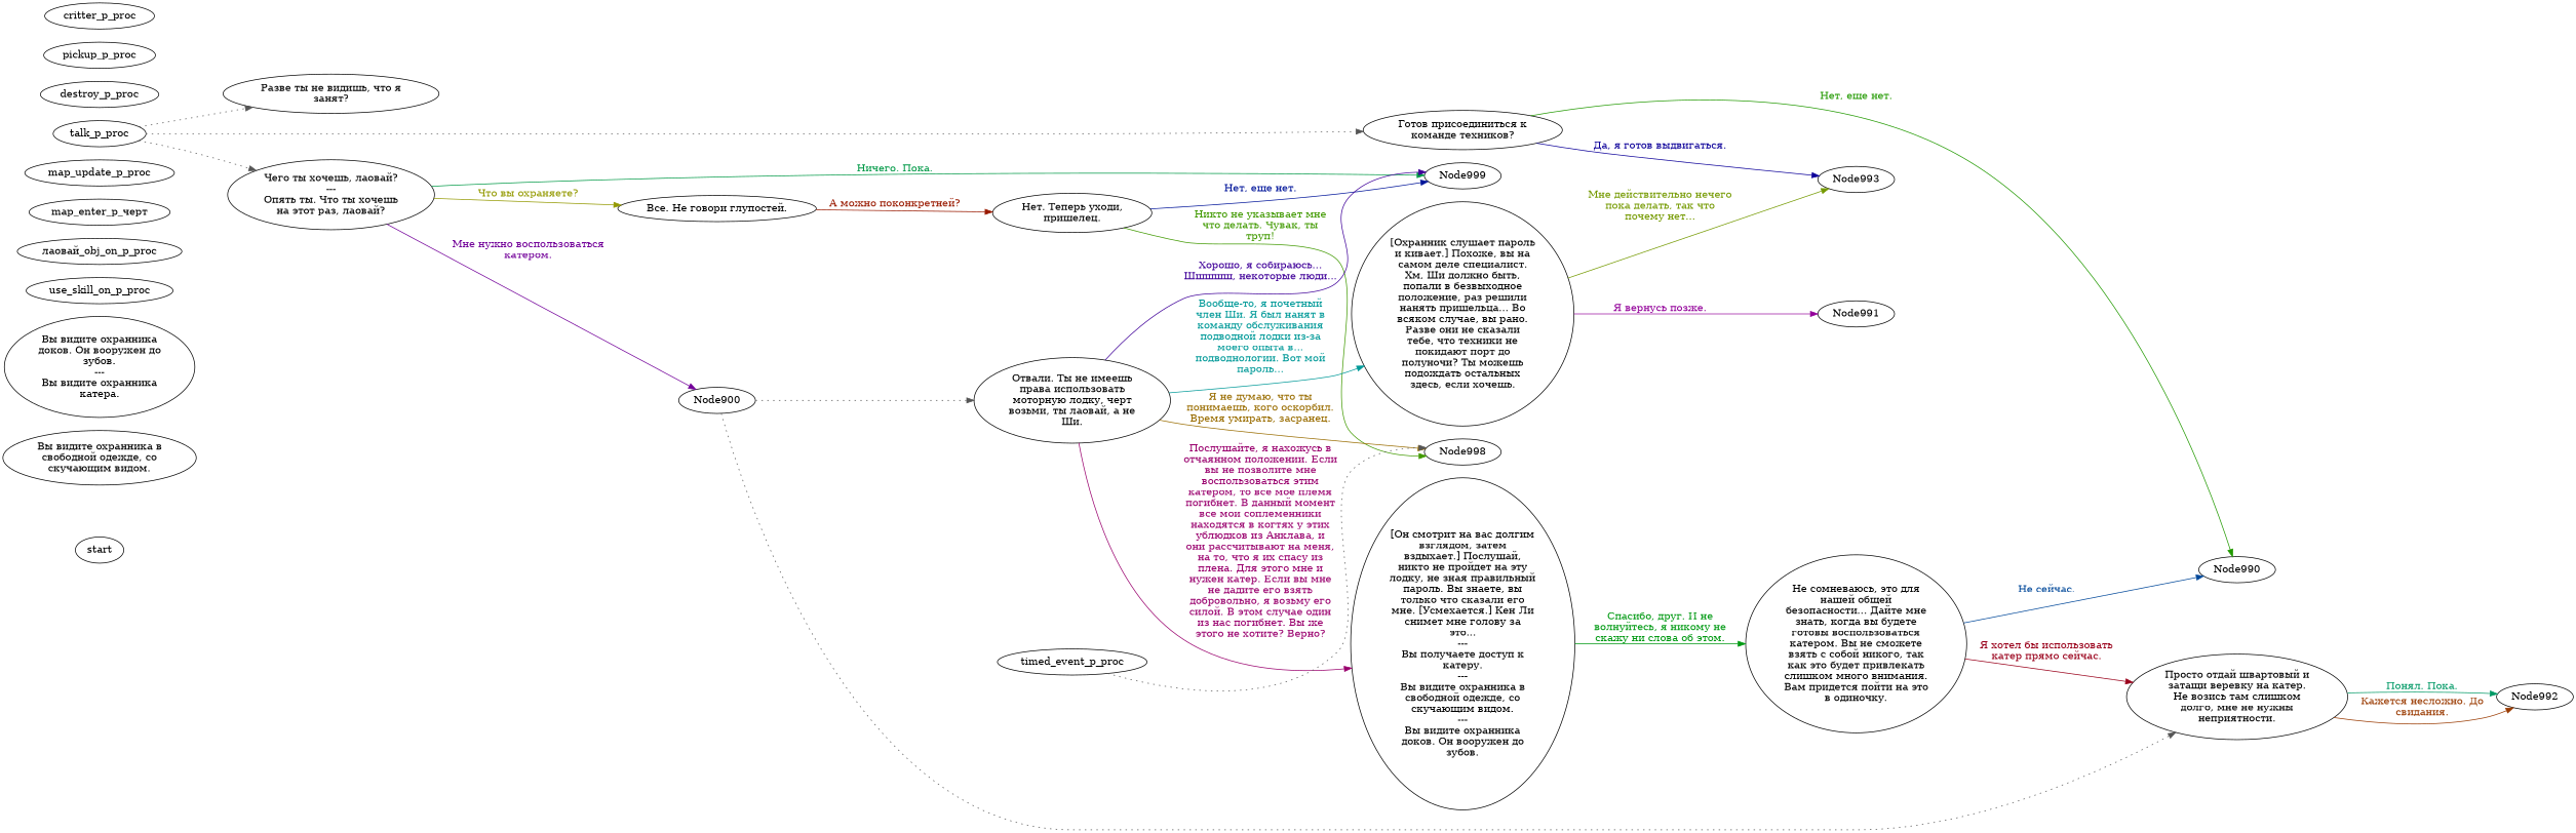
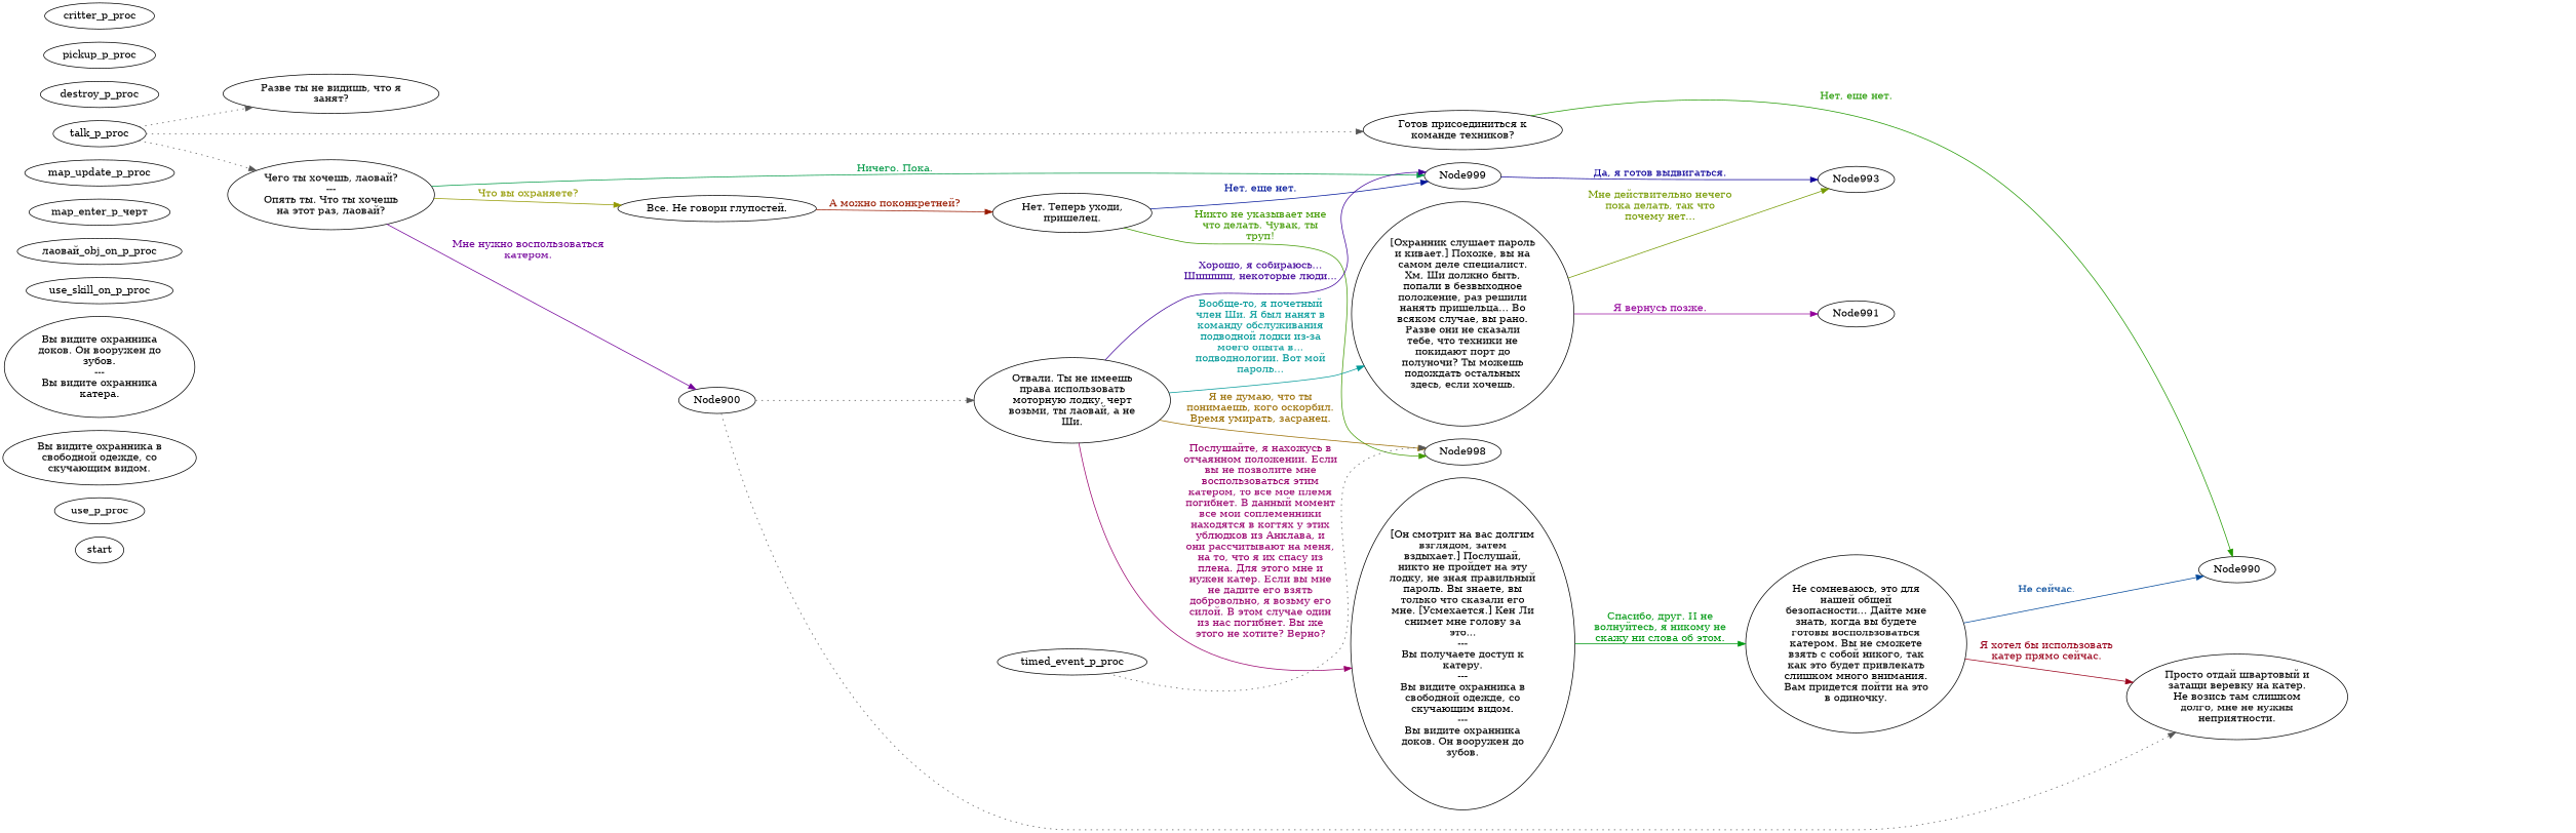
  digraph {
    rankdir=LR
    node [color="#000000" fillcolor="#FFFFFF" style=filled]
    edge [color="#555555"]
    start
+   use_p_proc
    n3 [label="Вы видите охранника в\nсвободной одежде, со\nскучающим видом."]
    n4 [label="Вы видите охранника\nдоков. Он вооружен до\nзубов.\n---\nВы видите охранника\nкатера."]
    use_skill_on_p_proc
    n6 [label="лаовай_obj_on_p_proc"]
    n7 [label="map_enter_p_черт"]
    map_update_p_proc
    n9 [label="Разве ты не видишь, что я\nзанят?"]
    talk_p_proc
    n11 [label="Готов присоединиться к\nкоманде техников?"]
    n12 [label="Чего ты хочешь, лаовай?\n---\nОпять ты. Что ты хочешь\nна этот раз, лаовай?"]
    Node993
    Node990
    n15 [label="Все. Не говори глупостей."]
    Node900
    Node999
    n18 [label="Нет. Теперь уходи,\nпришелец."]
    n19 [label="Отвали. Ты не имеешь\nправа использовать\nмоторную лодку, черт\nвозьми, ты лаовай, а не\nШи."]
    n20 [label="Просто отдай швартовый и\nзатащи веревку на катер.\nНе возись там слишком\nдолго, мне не нужны\nнеприятности."]
    Node998
    n22 [label="[Он смотрит на вас долгим\nвзглядом, затем\nвздыхает.] Послушай,\nникто не пройдет на эту\nлодку, не зная правильный\nпароль. Вы знаете, вы\nтолько что сказали его\nмне. [Усмехается.] Кен Ли\nснимет мне голову за\nэто...\n---\nВы получаете доступ к\nкатеру.\n---\nВы видите охранника в\nсвободной одежде, со\nскучающим видом.\n---\nВы видите охранника\nдоков. Он вооружен до\nзубов."]
    n23 [label="[Охранник слушает пароль\nи кивает.] Похоже, вы на\nсамом деле специалист.\nХм, Ши должно быть,\nпопали в безвыходное\nположение, раз решили\nнанять пришельца... Во\nвсяком случае, вы рано.\nРазве они не сказали\nтебе, что техники не\nпокидают порт до\nполуночи? Ты можешь\nподождать остальных\nздесь, если хочешь."]
-   Node992
    n25 [label="Не сомневаюсь, это для\nнашей общей\nбезопасности... Дайте мне\nзнать, когда вы будете\nготовы воспользоваться\nкатером. Вы не сможете\nвзять с собой никого, так\nкак это будет привлекать\nслишком много внимания.\nВам придется пойти на это\nв одиночку."]
    Node991
    timed_event_p_proc
    destroy_p_proc
    pickup_p_proc
    critter_p_proc
    talk_p_proc -> n9 [style=dotted]
    talk_p_proc -> n11 [style=dotted]
    talk_p_proc -> n12 [style=dotted]
-   n11 -> Node993 [color="#0C0099" fontcolor="#0C0099" label="Да, я готов выдвигаться."]
+   Node999 -> Node993 [color="#0C0099" fontcolor="#0C0099" label="Да, я готов выдвигаться."]
    n11 -> Node990 [color="#219900" fontcolor="#219900" label="Нет, еще нет."]
    n12 -> n15 [color="#939900" fontcolor="#939900" label="Что вы охраняете?"]
    n12 -> Node900 [color="#720099" fontcolor="#720099" label="Мне нужно воспользоваться\nкатером."]
    n12 -> Node999 [color="#009946" fontcolor="#009946" label="Ничего. Пока."]
    n15 -> n18 [color="#991900" fontcolor="#991900" label="А можно поконкретней?"]
    Node900 -> n19 [style=dotted]
    Node900 -> n20 [style=dotted]
    n18 -> Node999 [color="#001499" fontcolor="#001499" label="Нет, еще нет."]
    n18 -> Node998 [color="#409900" fontcolor="#409900" label="Никто не указывает мне\nчто делать. Чувак, ты\nтруп!"]
    n19 -> Node999 [color="#3F0099" fontcolor="#3F0099" label="Хорошо, я собираюсь...\nШшшшш, некоторые люди..."]
    n19 -> Node998 [color="#996C00" fontcolor="#996C00" label="Я не думаю, что ты\nпонимаешь, кого оскорбил.\nВремя умирать, засранец."]
    n19 -> n22 [color="#99006D" fontcolor="#99006D" label="Послушайте, я нахожусь в\nотчаянном положении. Если\nвы не позволите мне\nвоспользоваться этим\nкатером, то все мое племя\nпогибнет. В данный момент\nвсе мои соплеменники\nнаходятся в когтях у этих\nублюдков из Анклава, и\nони рассчитывают на меня,\nна то, что я их спасу из\nплена. Для этого мне и\nнужен катер. Если вы мне\nне дадите его взять\nдобровольно, я возьму его\nсилой. В этом случае один\nиз нас погибнет. Вы же\nэтого не хотите? Верно?"]
    n19 -> n23 [color="#009998" fontcolor="#009998" label="Вообще-то, я почетный\nчлен Ши. Я был нанят в\nкоманду обслуживания\nподводной лодки из-за\nмоего опыта в...\nподводнологии. Вот мой\nпароль..."]
-   n20 -> Node992 [color="#009965" fontcolor="#009965" label="Понял. Пока."]
-   n20 -> Node992 [color="#993900" fontcolor="#993900" label="Кажется несложно. До\nсвидания."]
    n22 -> n25 [color="#009912" fontcolor="#009912" label="Спасибо, друг. И не\nволнуйтесь, я никому не\nскажу ни слова об этом."]
    n23 -> Node993 [color="#749900" fontcolor="#749900" label="Мне действительно нечего\nпока делать, так что\nпочему нет..."]
    n23 -> Node991 [color="#920099" fontcolor="#920099" label="Я вернусь позже."]
    n25 -> Node990 [color="#004799" fontcolor="#004799" label="Не сейчас."]
    n25 -> n20 [color="#99001A" fontcolor="#99001A" label="Я хотел бы использовать\nкатер прямо сейчас."]
    timed_event_p_proc -> Node998 [style=dotted]
  }
